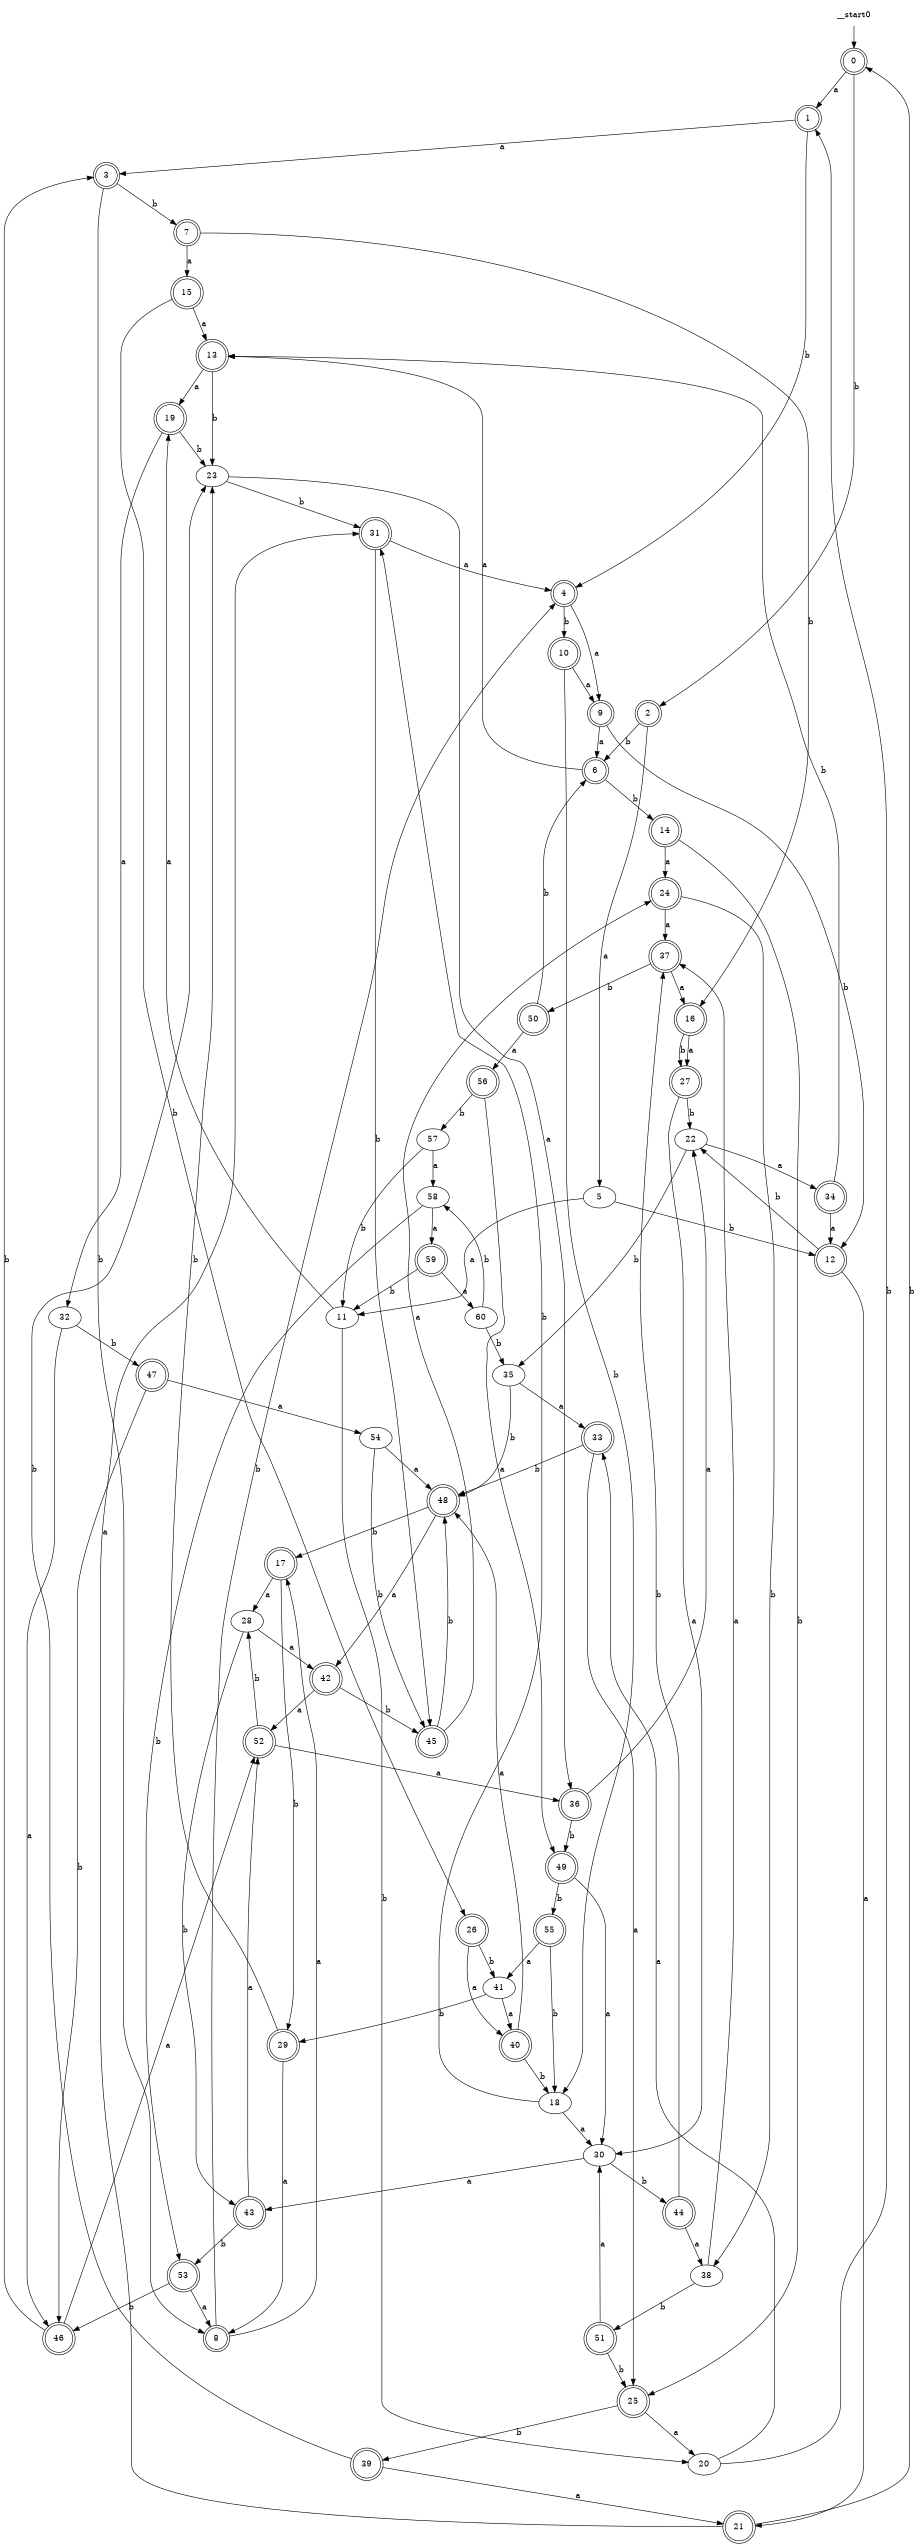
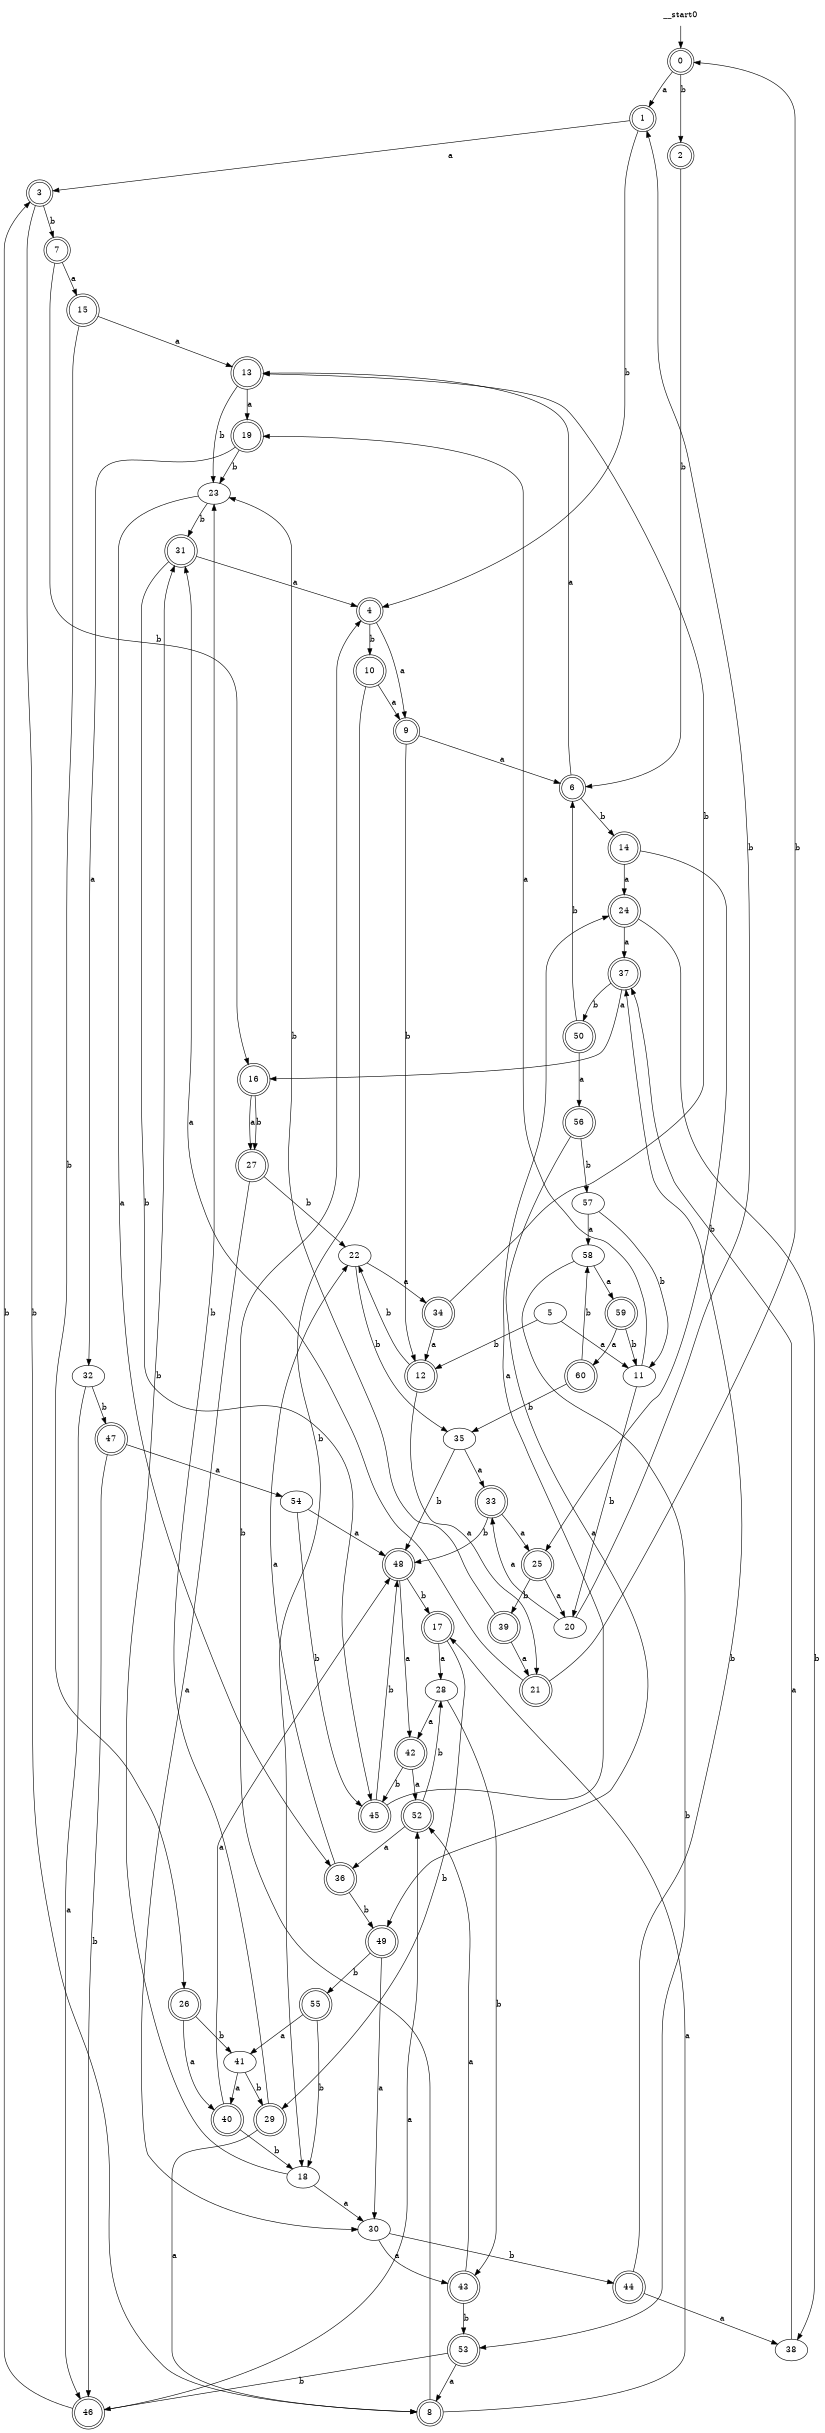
  digraph {
    node [shape=doublecircle]
    __start0 [shape=none]
    0
    1
    2
    3
    4
    5 [shape=""]
    6
    7
    8
    9
    10
    11 [shape=""]
    12
    13
    14
    15
    16
    17
    18 [shape=""]
    19
    20 [shape=""]
    21
    22 [shape=""]
    23 [shape=""]
    24
    25
    26
    27
    28 [shape=""]
    29
    30 [shape=""]
    31
    32 [shape=ellipse]
    33
    34
    35 [shape=""]
    36
    37
    38 [shape=""]
    39
    40
    41 [shape=""]
    42
    43
    44
    45
    46
    47
    48
    49
    50
-   51
    52
    53
    54 [shape=""]
    55
    56
    57 [shape=""]
    58 [shape=""]
    59
-   60 [shape=ellipse]
+   60
    __start0 -> 0
    0 -> 1 [label=a]
    0 -> 2 [label=b]
    1 -> 3 [label=a]
    1 -> 4 [label=b]
-   2 -> 5 [label=a]
    2 -> 6 [label=b]
    3 -> 7 [label=b]
    3 -> 8 [label=b]
    4 -> 9 [label=a]
    4 -> 10 [label=b]
    5 -> 11 [label=a]
    5 -> 12 [label=b]
    6 -> 13 [label=a]
    6 -> 14 [label=b]
    7 -> 15 [label=a]
    7 -> 16 [label=b]
    8 -> 4 [label=b]
    8 -> 17 [label=a]
    9 -> 6 [label=a]
    9 -> 12 [label=b]
    10 -> 9 [label=a]
    10 -> 18 [label=b]
    11 -> 19 [label=a]
    11 -> 20 [label=b]
    12 -> 21 [label=a]
    12 -> 22 [label=b]
    13 -> 19 [label=a]
    13 -> 23 [label=b]
    14 -> 24 [label=a]
    14 -> 25 [label=b]
    15 -> 13 [label=a]
    15 -> 26 [label=b]
    16 -> 27 [label=a]
    16 -> 27 [label=b]
    17 -> 28 [label=a]
    17 -> 29 [label=b]
    18 -> 30 [label=a]
    18 -> 31 [label=b]
    19 -> 23 [label=b]
    19 -> 32 [label=a]
    20 -> 1 [label=b]
    20 -> 33 [label=a]
    21 -> 0 [label=b]
    21 -> 31 [label=a]
    22 -> 34 [label=a]
    22 -> 35 [label=b]
    23 -> 31 [label=b]
    23 -> 36 [label=a]
    24 -> 37 [label=a]
    24 -> 38 [label=b]
    25 -> 20 [label=a]
    25 -> 39 [label=b]
    26 -> 40 [label=a]
    26 -> 41 [label=b]
    27 -> 22 [label=b]
    27 -> 30 [label=a]
    28 -> 42 [label=a]
    28 -> 43 [label=b]
    29 -> 8 [label=a]
    29 -> 23 [label=b]
    30 -> 43 [label=a]
    30 -> 44 [label=b]
    31 -> 4 [label=a]
    31 -> 45 [label=b]
    32 -> 46 [label=a]
    32 -> 47 [label=b]
    33 -> 25 [label=a]
    33 -> 48 [label=b]
    34 -> 12 [label=a]
    34 -> 13 [label=b]
    35 -> 33 [label=a]
    35 -> 48 [label=b]
    36 -> 22 [label=a]
    36 -> 49 [label=b]
    37 -> 16 [label=a]
    37 -> 50 [label=b]
    38 -> 37 [label=a]
-   38 -> 51 [label=b]
    39 -> 21 [label=a]
    39 -> 23 [label=b]
    40 -> 18 [label=b]
    40 -> 48 [label=a]
    41 -> 29 [label=b]
    41 -> 40 [label=a]
    42 -> 45 [label=b]
    42 -> 52 [label=a]
    43 -> 52 [label=a]
    43 -> 53 [label=b]
    44 -> 37 [label=b]
    44 -> 38 [label=a]
    45 -> 24 [label=a]
    45 -> 48 [label=b]
    46 -> 3 [label=b]
    46 -> 52 [label=a]
    47 -> 46 [label=b]
    47 -> 54 [label=a]
    48 -> 17 [label=b]
    48 -> 42 [label=a]
    49 -> 30 [label=a]
    49 -> 55 [label=b]
    50 -> 6 [label=b]
    50 -> 56 [label=a]
-   51 -> 25 [label=b]
-   51 -> 30 [label=a]
    52 -> 28 [label=b]
    52 -> 36 [label=a]
    53 -> 8 [label=a]
    53 -> 46 [label=b]
    54 -> 45 [label=b]
    54 -> 48 [label=a]
    55 -> 18 [label=b]
    55 -> 41 [label=a]
    56 -> 49 [label=a]
    56 -> 57 [label=b]
    57 -> 11 [label=b]
    57 -> 58 [label=a]
    58 -> 53 [label=b]
    58 -> 59 [label=a]
    59 -> 11 [label=b]
    59 -> 60 [label=a]
    60 -> 35 [label=b]
    60 -> 58 [label=b]
  }
